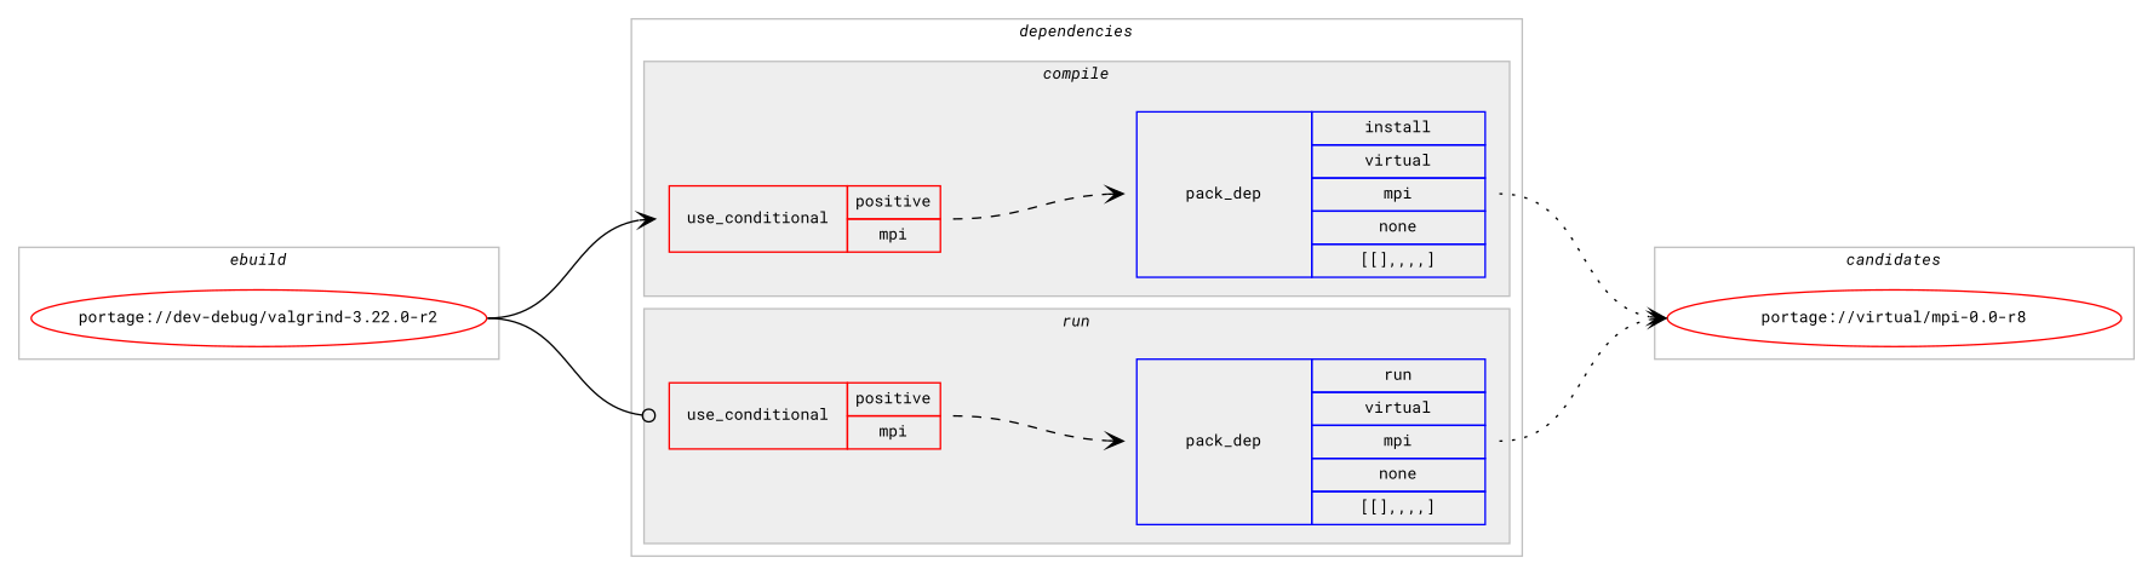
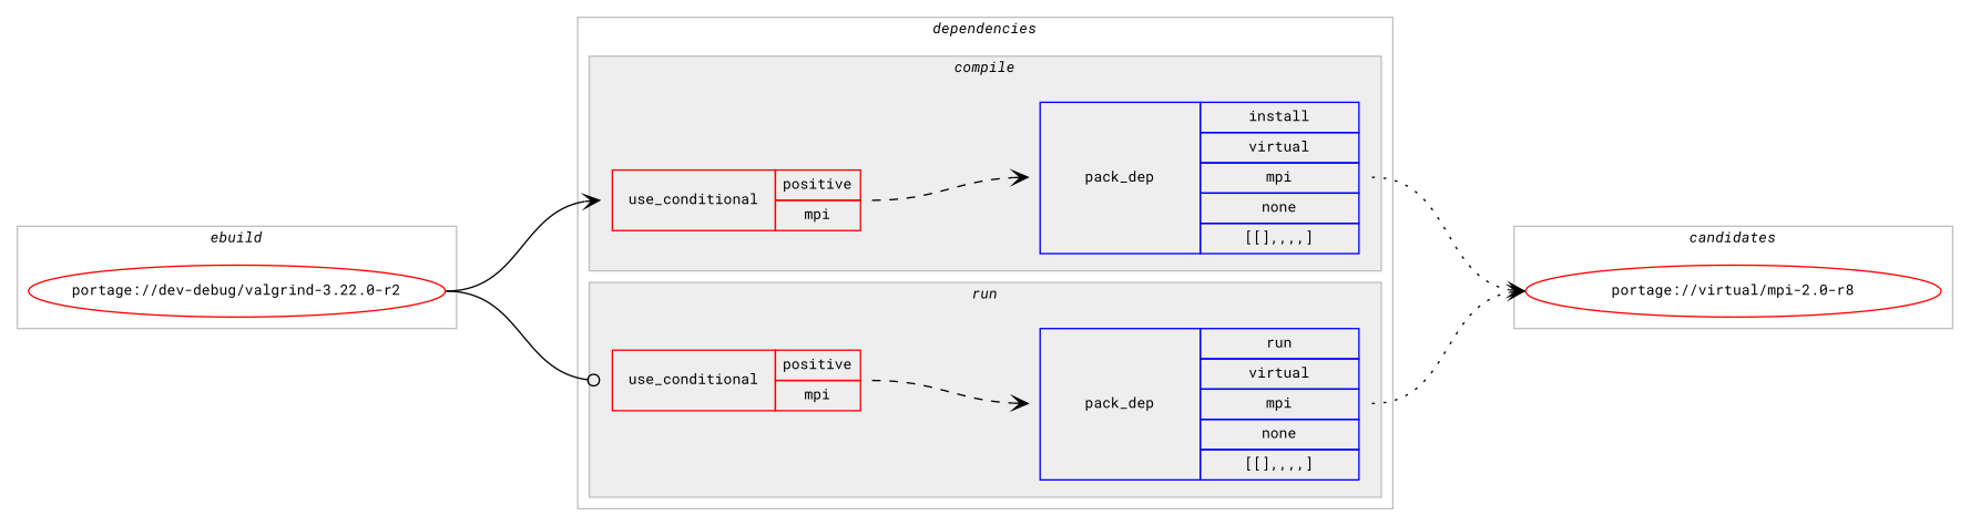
  digraph {
    compound=true
    concentrate=true
    fontname="Roboto Mono"
    fontsize=10
    newrank=true
    rankdir=LR
    ranksep=1.5
    node [color=red fontname="Roboto Mono" fontsize=10 shape=none]
    edge [arrowhead=vee headport=w style=solid tailport=e weight=20 fontname="Roboto Mono"]
    n1 [label="portage://dev-debug/valgrind-3.22.0-r2" width=4 shape=""]
    n2 [color=blue label=<<TABLE BORDER="0" CELLBORDER="1" CELLSPACING="0" CELLPADDING="4" WIDTH="220"><TR><TD ROWSPAN="6" CELLPADDING="30">pack_dep</TD></TR><TR><TD WIDTH="110">install</TD></TR><TR><TD>virtual</TD></TR><TR><TD>mpi</TD></TR><TR><TD>none</TD></TR><TR><TD>[[],,,,]</TD></TR></TABLE>>]
    n3 [label=<<TABLE BORDER="0" CELLBORDER="1" CELLSPACING="0" CELLPADDING="4"><TR><TD ROWSPAN="3" CELLPADDING="10">use_conditional</TD></TR><TR><TD>positive</TD></TR><TR><TD>mpi</TD></TR></TABLE>>]
    n4 [color=blue label=<<TABLE BORDER="0" CELLBORDER="1" CELLSPACING="0" CELLPADDING="4" WIDTH="220"><TR><TD ROWSPAN="6" CELLPADDING="30">pack_dep</TD></TR><TR><TD WIDTH="110">run</TD></TR><TR><TD>virtual</TD></TR><TR><TD>mpi</TD></TR><TR><TD>none</TD></TR><TR><TD>[[],,,,]</TD></TR></TABLE>>]
    n5 [label=<<TABLE BORDER="0" CELLBORDER="1" CELLSPACING="0" CELLPADDING="4"><TR><TD ROWSPAN="3" CELLPADDING="10">use_conditional</TD></TR><TR><TD>positive</TD></TR><TR><TD>mpi</TD></TR></TABLE>>]
-   n6 [label="portage://virtual/mpi-0.0-r8" width=4 shape=""]
+   n6 [label="portage://virtual/mpi-2.0-r8" width=4 shape=""]
    subgraph cluster_1 {
      color=gray
      label=<<i>ebuild</i>>
      n1
    }
    subgraph cluster_2 {
      color=gray
      label=<<i>dependencies</i>>
      subgraph cluster_3 {
        color=gray
        fillcolor="#eeeeee"
        label=<<i>compile</i>>
        style=filled
        subgraph sub_4 {
          color=gray
          fillcolor="#eeeeee"
          label=<<i>compile</i>>
          style=filled
          n3
          subgraph sub_5 {
            color=gray
            fillcolor="#eeeeee"
            label=<<i>compile</i>>
            style=filled
            n2
          }
        }
      }
      subgraph cluster_6 {
        color=gray
        fillcolor="#eeeeee"
        label=<<i>compile and run</i>>
        style=filled
      }
      subgraph cluster_7 {
        color=gray
        fillcolor="#eeeeee"
        label=<<i>run</i>>
        style=filled
        subgraph sub_8 {
          color=gray
          fillcolor="#eeeeee"
          label=<<i>run</i>>
          style=filled
          n5
          subgraph sub_9 {
            color=gray
            fillcolor="#eeeeee"
            label=<<i>run</i>>
            style=filled
            n4
          }
        }
      }
    }
    subgraph cluster_10 {
      color=gray
      label=<<i>candidates</i>>
      rank=same
      subgraph sub_11 {
        color=black
        label=<<i>candidates</i>>
        nodesep=1
        rank=same
        n6
      }
      subgraph sub_12 {
        color=black
        label=<<i>candidates</i>>
        nodesep=1
        rank=same
        n6
      }
    }
    n1 -> n3
    n1 -> n5 [arrowhead=odot]
    n2 -> n6 [style=dotted weight=100]
    n3 -> n2 [style=dashed]
    n4 -> n6 [style=dotted weight=100]
    n5 -> n4 [style=dashed]
  }
